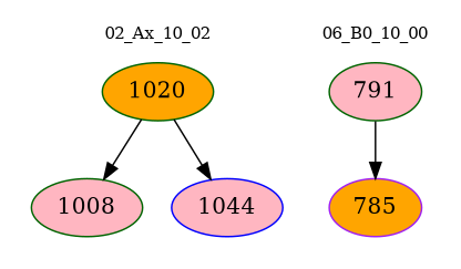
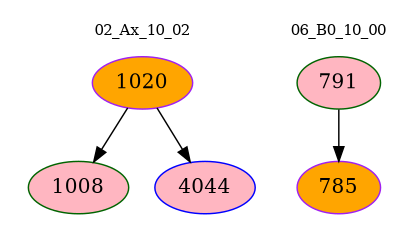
  digraph {
    node [color=purple fillcolor=lightpink style=filled]
    edge [color=black]
-   n1 [color=darkgreen fillcolor=orange label=1020]
+   n1 [fillcolor=orange label=1020]
    n2 [color=darkgreen label=1008]
-   n3 [color=blue label=1044]
+   n3 [color=blue label=4044]
    n4 [color=darkgreen label=791]
    n5 [fillcolor=orange label=785]
    subgraph cluster_1 {
      color=white
      fontsize=10
      label="02_Ax_10_02"
      n1
      n2
      n3
    }
    subgraph cluster_2 {
      color=white
      fontsize=10
      label="06_B0_10_00"
      n4
      n5
    }
    n1 -> n2
    n1 -> n3
    n4 -> n5
  }
